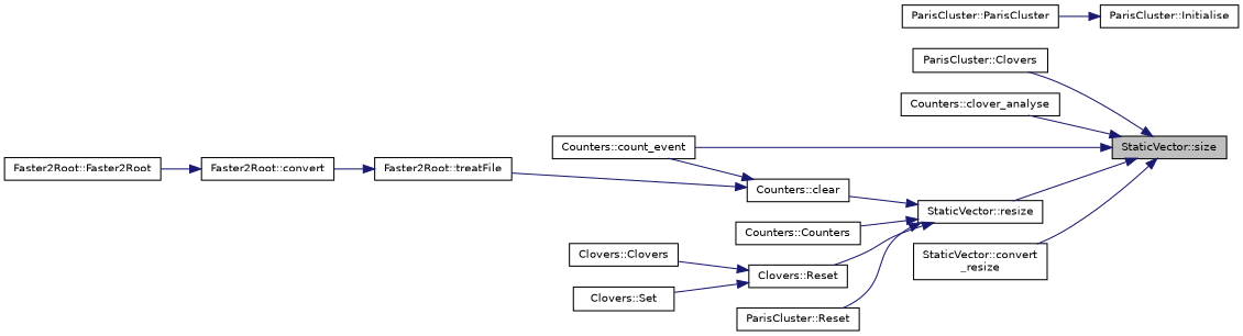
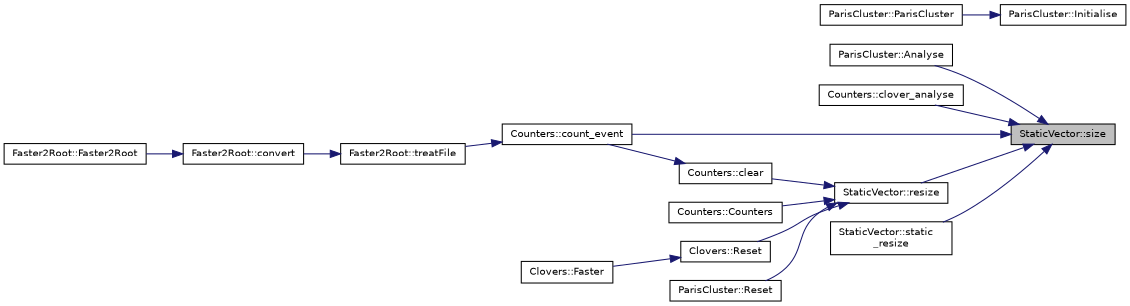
  digraph {
    rankdir=RL
    node [color=black fillcolor=white fontname=Helvetica fontsize=10 shape=record style=filled]
    edge [color=midnightblue dir=back fontname=Helvetica fontsize=10 labelfontname=Helvetica labelfontsize=10 style=solid]
    n1 [fillcolor=grey75 fontcolor=black height=0.2 label="StaticVector::size" width=0.4]
-   n2 [height=0.2 label="ParisCluster::Clovers" width=0.4]
+   n2 [height=0.2 label="ParisCluster::Analyse" width=0.4]
    n3 [height=0.2 label="Counters::clover_analyse" width=0.4]
    n4 [height=0.2 label="Counters::count_event" width=0.4]
    n5 [height=0.2 label="StaticVector::resize" width=0.4]
-   n6 [height=0.2 label="StaticVector::convert\l_resize" width=0.4]
+   n6 [height=0.2 label="StaticVector::static\l_resize" width=0.4]
    n7 [height=0.2 label="Faster2Root::treatFile" width=0.4]
    n8 [height=0.2 label="Counters::clear" width=0.4]
    n9 [height=0.2 label="Counters::Counters" width=0.4]
    n10 [height=0.2 label="Clovers::Reset" width=0.4]
    n11 [height=0.2 label="ParisCluster::Reset" width=0.4]
    n12 [height=0.2 label="Faster2Root::convert" width=0.4]
    n13 [height=0.2 label="Faster2Root::Faster2Root" width=0.4]
-   n14 [height=0.2 label="Clovers::Clovers" width=0.4]
-   n15 [height=0.2 label="Clovers::Set" width=0.4]
+   n15 [height=0.2 label="Clovers::Faster" width=0.4]
    n16 [height=0.2 label="ParisCluster::Initialise" width=0.4]
    n17 [height=0.2 label="ParisCluster::ParisCluster" width=0.4]
    n1 -> n2
    n1 -> n3
    n1 -> n4
    n1 -> n5
    n1 -> n6
-   n8 -> n7
+   n4 -> n7
    n5 -> n8
    n5 -> n9
    n5 -> n10
    n5 -> n11
    n7 -> n12
    n8 -> n4
-   n10 -> n14
    n10 -> n15
    n12 -> n13
    n16 -> n17
  }
